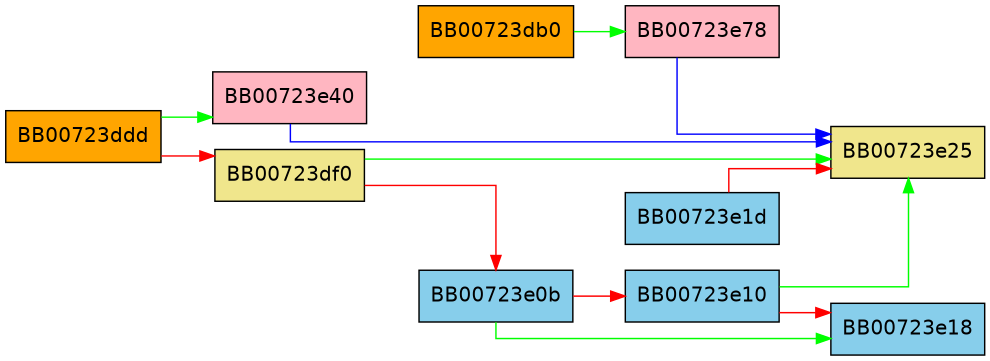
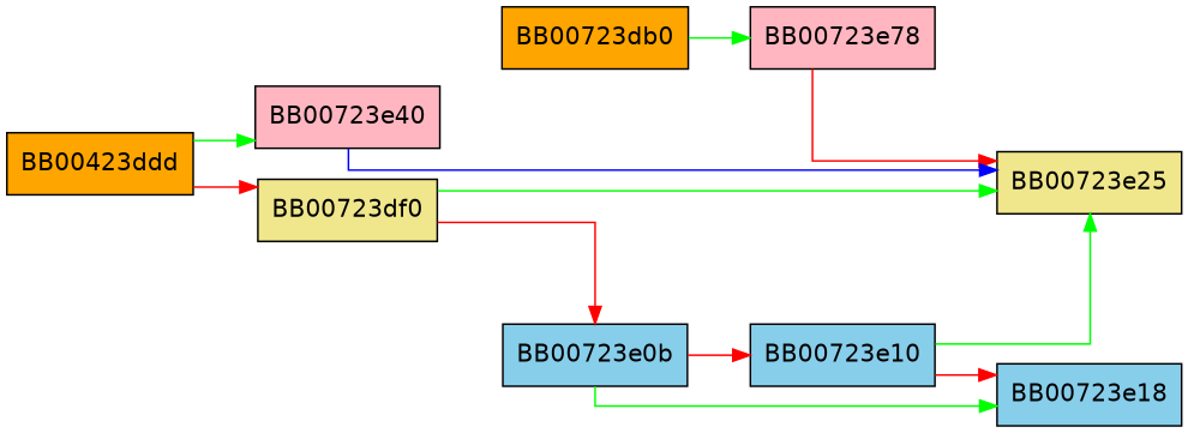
  digraph {
    fontname="DejaVu Sans"
    rankdir=LR
    splines=ortho
    node [fillcolor=skyblue fontname="DejaVu Sans" shape=box style=filled]
    edge [color=green fontname="DejaVu Sans"]
    BB00723db0 [fillcolor=orange]
    BB00723e78 [fillcolor=lightpink]
    BB00723e25 [fillcolor=khaki]
-   BB00723ddd [fillcolor=orange]
+   BB00723ddd [fillcolor=orange label=BB00423ddd]
    BB00723e40 [fillcolor=lightpink]
    BB00723df0 [fillcolor=khaki]
    BB00723e0b
    BB00723e18
    BB00723e10
-   BB00723e1d
    BB00723db0 -> BB00723e78
-   BB00723e78 -> BB00723e25 [color=blue]
+   BB00723e78 -> BB00723e25 [color=red]
    BB00723ddd -> BB00723e40
    BB00723ddd -> BB00723df0 [color=red]
    BB00723e40 -> BB00723e25 [color=blue]
    BB00723df0 -> BB00723e25
    BB00723df0 -> BB00723e0b [color=red]
    BB00723e0b -> BB00723e18
    BB00723e0b -> BB00723e10 [color=red]
    BB00723e10 -> BB00723e25
    BB00723e10 -> BB00723e18 [color=red]
-   BB00723e1d -> BB00723e25 [color=red]
  }
